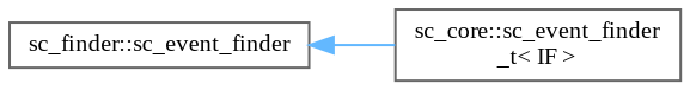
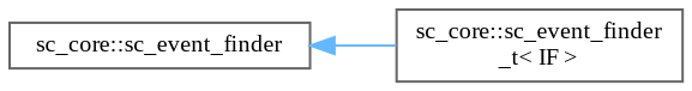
  digraph {
    rankdir=LR
    fontname="Liberation Serif"
    node [color=grey40 fillcolor=white fontname="Liberation Serif" fontsize=10 shape=box style=filled]
-   n1 [height=0.2 label="sc_finder::sc_event_finder" width=0.4]
+   n1 [height=0.2 label="sc_core::sc_event_finder" width=0.4]
    n2 [height=0.2 label="sc_core::sc_event_finder\l_t\< IF \>" width=0.4]
    n1 -> n2 [color=steelblue1 dir=back fontname="Liberation Serif" fontsize=10 labelfontname=FreeSans labelfontsize=10 style=solid]
  }
